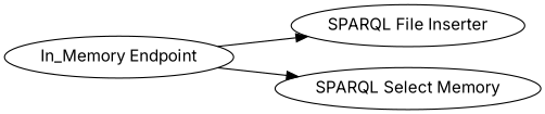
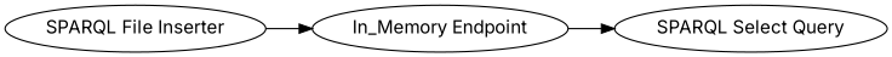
  digraph {
    fontname=Inter
    rankdir=LR
    node [fontname=Inter]
    edge [fontname=Inter]
    n1 [label="In_Memory Endpoint"]
    n2 [label="SPARQL File Inserter"]
-   n3 [label="SPARQL Select Memory"]
-   n1 -> n2
+   n3 [label="SPARQL Select Query"]
+   n2 -> n1
    n1 -> n3
  }
